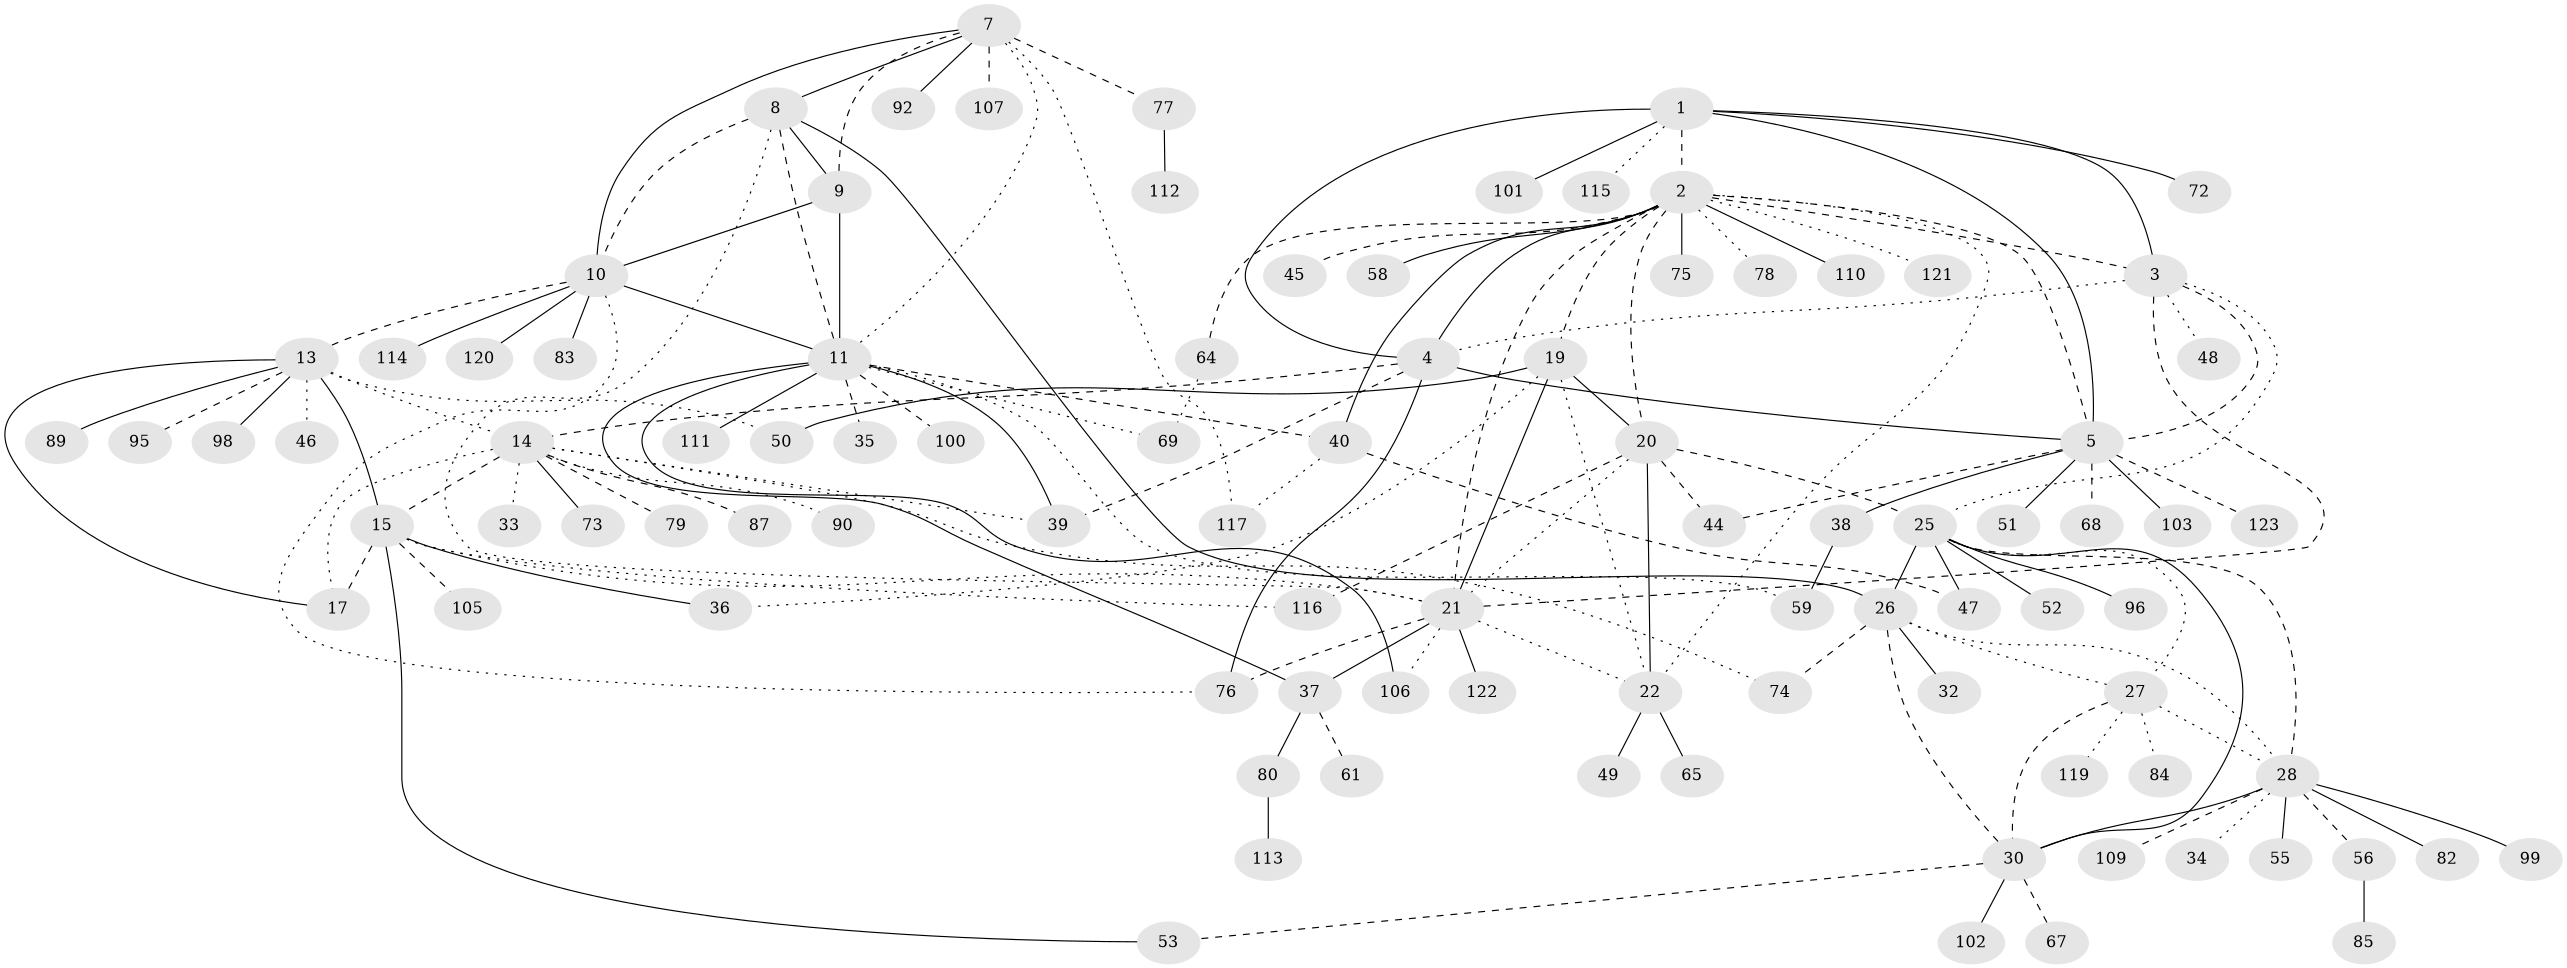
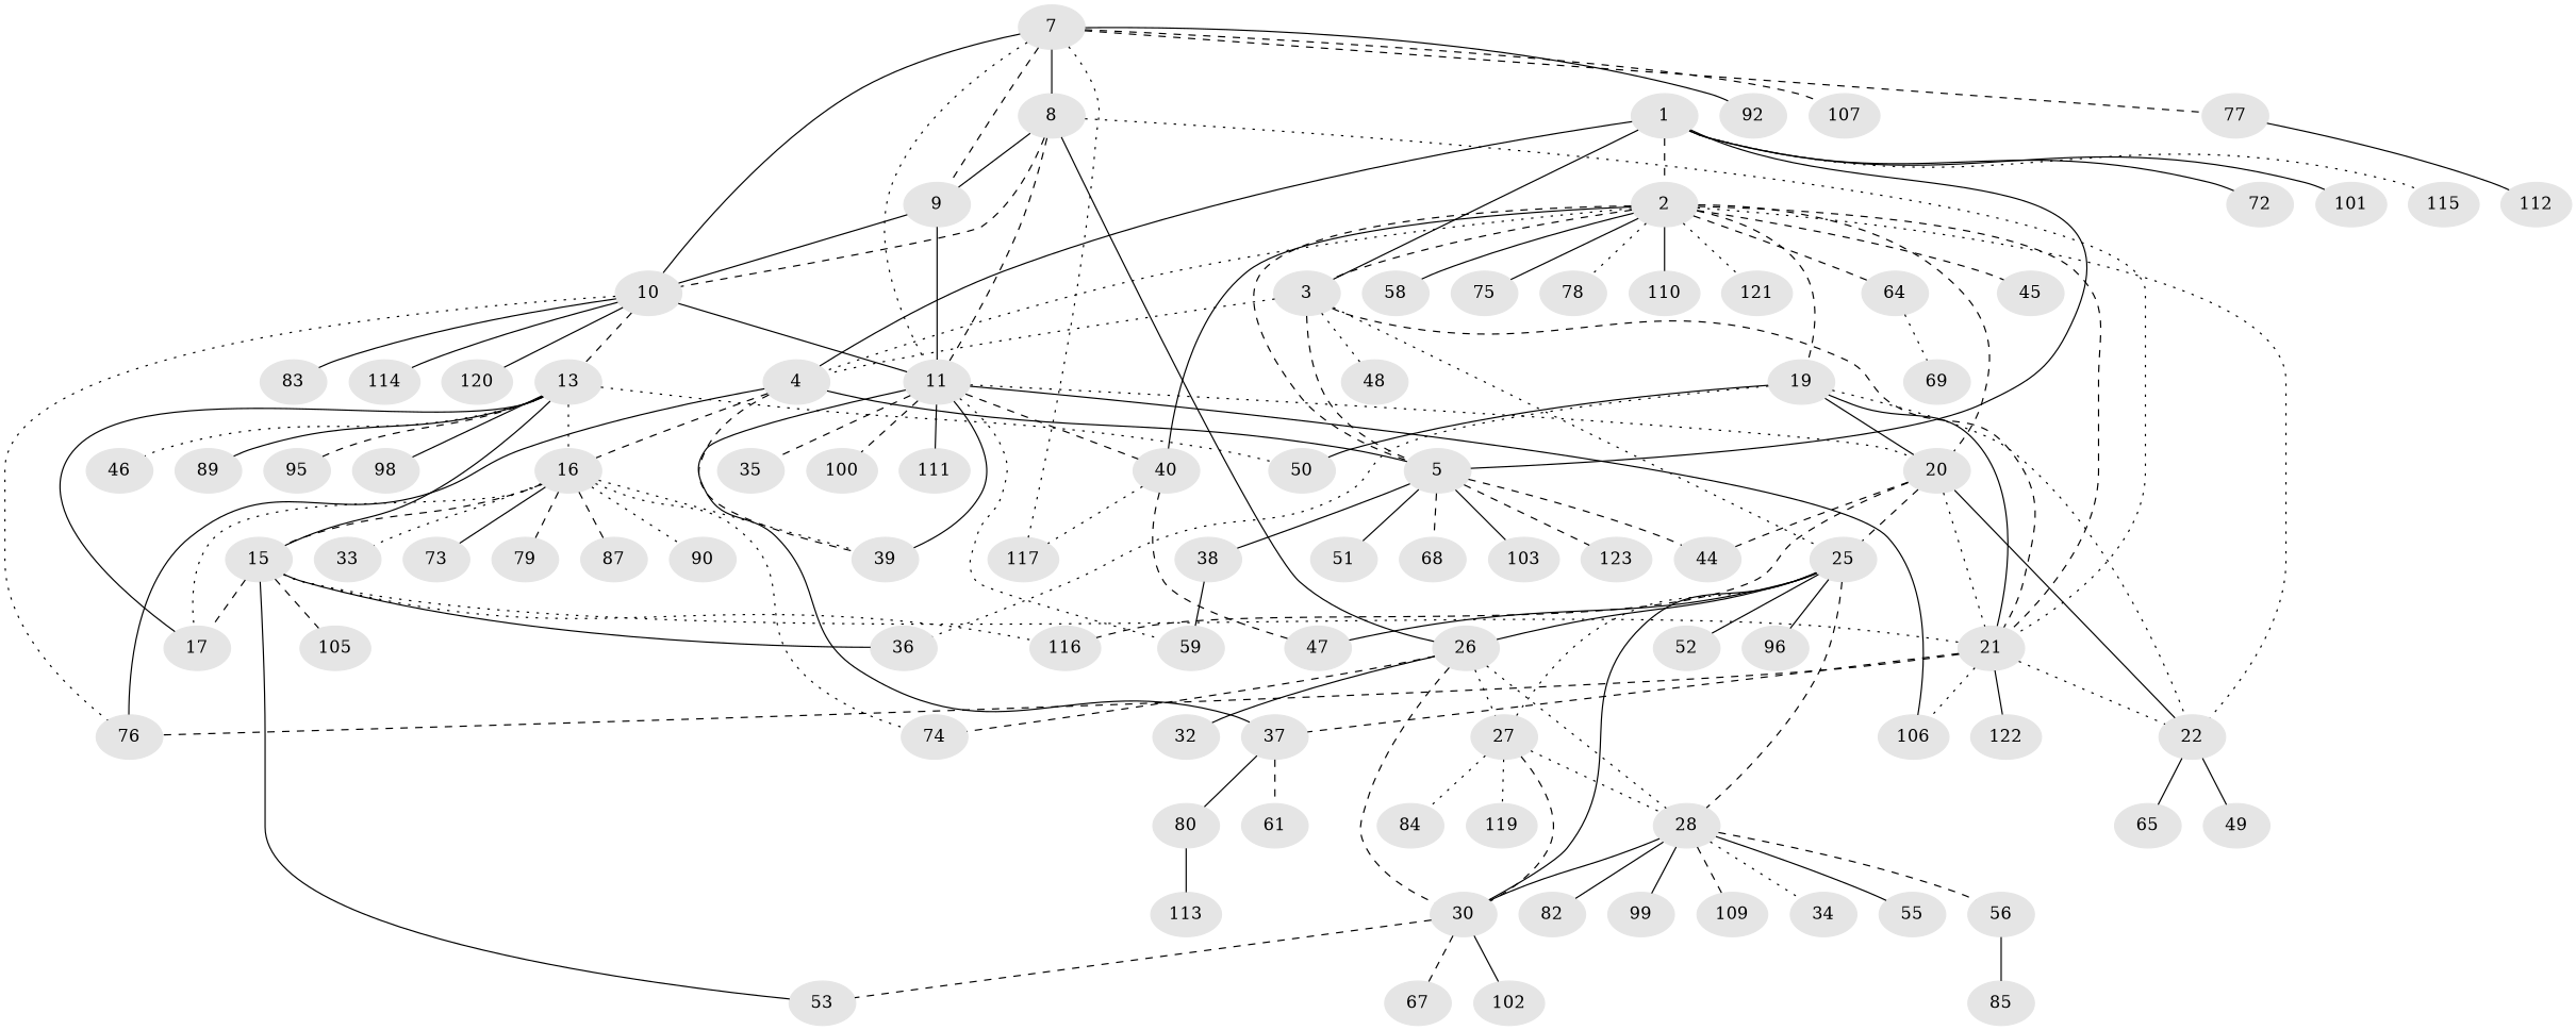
  graph {
    node [color=gray90 style=filled]
    edge [style=solid]
    1 [super="+6"]
    2 [super="+23"]
    3 [super="+43"]
    4 [super="+104"]
    5 [super="+32"]
    72
    101
    115
    19
    20 [super="+24"]
    21 [super="+57"]
    22 [super="+31"]
    40
    45
    58
    64 [super="+71"]
    75
    78
    110
    121
    25 [super="+62"]
    48
-   14 [super="+16"]
+   14 [super="+16" label=16]
    76 [super="+118"]
    39
    38 [super="+97"]
    44 [super="+81"]
    51
    68
    103
    123
    50
    36
    116
    37 [super="+41"]
    106
    122
    49
    65
    117
    47 [super="+63"]
    69
    26
    30 [super="+94"]
    27 [super="+60"]
    28 [super="+29"]
    52
    n48 [label=96]
    11 [super="+12"]
    35
    59
    100
    111
    15 [super="+66"]
    17
    33
    73
    74
    79
    87 [super="+108"]
    90
    7 [super="+70"]
    8 [super="+86"]
    9 [super="+54"]
    10 [super="+88"]
    77 [super="+96"]
    92
    107
    13 [super="+18"]
    83
    114
    120
    112
    n74 [label=32]
    46
    89
    95
    98
    61
    80
    105
    53
    67
    102
    84
    119
    34
    55
    56 [super="+91"]
    82
    99
    109
    85
    113
    1 -- 2 [style=dashed weight=2]
    1 -- 3 [weight=2]
    1 -- 4 [weight=2]
    1 -- 5 [weight=2]
    1 -- 72
    1 -- 101
    1 -- 115 [style=dotted]
    2 -- 3 [style=dashed]
-   2 -- 4
+   2 -- 4 [style=dotted]
    2 -- 5 [style=dashed]
    2 -- 19 [style=dashed]
    2 -- 20 [style=dashed weight=2]
    2 -- 21 [style=dashed]
    2 -- 22 [style=dotted]
    2 -- 40
    2 -- 45 [style=dashed]
    2 -- 58
    2 -- 64 [style=dashed]
    2 -- 75
    2 -- 78 [style=dotted]
    2 -- 110
    2 -- 121 [style=dotted]
    3 -- 4 [style=dotted]
    3 -- 5 [style=dashed]
    3 -- 21 [style=dashed]
    3 -- 25 [style=dotted]
    3 -- 48 [style=dotted]
    4 -- 5
    4 -- 14 [style=dashed]
    4 -- 76
    4 -- 39 [style=dashed]
    5 -- 38
    5 -- 44 [style=dashed]
    5 -- 51
    5 -- 68 [style=dashed]
    5 -- 103
    5 -- 123 [style=dashed]
    19 -- 20 [weight=2]
    19 -- 21
    19 -- 22 [style=dotted]
    19 -- 50
    19 -- 36 [style=dotted]
    20 -- 21 [style=dotted weight=2]
    20 -- 22 [weight=2]
    20 -- 25 [style=dashed]
    20 -- 44 [style=dashed]
    20 -- 116 [style=dashed]
    21 -- 22 [style=dotted]
    21 -- 76 [style=dashed]
-   21 -- 37
+   21 -- 37 [style=dashed]
    21 -- 106 [style=dotted]
    21 -- 122
    22 -- 49
    22 -- 65
    40 -- 117 [style=dotted]
    40 -- 47 [style=dashed]
    64 -- 69 [style=dotted]
    25 -- 47
    25 -- 26
    25 -- 30
    25 -- 27 [style=dotted]
    25 -- 28 [style=dashed weight=2]
    25 -- 52
    25 -- n48
    14 -- 39 [style=dotted]
    14 -- 15 [style=dashed weight=2]
    14 -- 17 [style=dotted weight=2]
    14 -- 33 [style=dotted]
    14 -- 73
    14 -- 74 [style=dotted]
    14 -- 79 [style=dashed]
    14 -- 87 [style=dashed]
    14 -- 90 [style=dotted]
    38 -- 59
    37 -- 61 [style=dashed]
    37 -- 80
    26 -- 30 [style=dashed]
    26 -- 27 [style=dotted]
    26 -- 28 [style=dotted weight=2]
    26 -- 74 [style=dashed]
    26 -- n74
    30 -- 53 [style=dashed]
    30 -- 67 [style=dashed]
    30 -- 102
    27 -- 30 [style=dashed]
    27 -- 28 [style=dotted weight=2]
    27 -- 84 [style=dotted]
    27 -- 119 [style=dotted]
    28 -- 30 [weight=2]
    28 -- 34 [style=dotted]
    28 -- 55
    28 -- 56 [style=dashed]
    28 -- 82
    28 -- 99
    28 -- 109 [style=dashed]
-   11 -- 69 [style=dotted]
+   11 -- 20 [style=dotted]
    11 -- 40 [style=dashed]
    11 -- 39
    11 -- 37
    11 -- 106
    11 -- 35 [style=dashed]
    11 -- 59 [style=dotted]
    11 -- 100 [style=dashed]
    11 -- 111
    15 -- 21 [style=dotted]
    15 -- 36
    15 -- 116 [style=dotted]
    15 -- 17 [style=dashed]
    15 -- 105 [style=dashed]
    15 -- 53
    7 -- 117 [style=dotted]
    7 -- 11 [style=dotted weight=2]
    7 -- 8
    7 -- 9 [style=dashed]
    7 -- 10
    7 -- 77 [style=dashed]
    7 -- 92
    7 -- 107 [style=dashed]
    8 -- 21 [style=dotted]
    8 -- 26
    8 -- 11 [style=dashed weight=2]
    8 -- 9
    8 -- 10 [style=dashed]
    9 -- 11 [weight=2]
    9 -- 10
    10 -- 76 [style=dotted]
    10 -- 11 [weight=2]
    10 -- 13 [style=dashed]
    10 -- 83
    10 -- 114
    10 -- 120
    77 -- 112
    13 -- 14 [style=dotted weight=4]
    13 -- 50 [style=dotted]
    13 -- 15 [weight=2]
    13 -- 17 [weight=2]
    13 -- 46 [style=dotted]
    13 -- 89
    13 -- 95 [style=dashed]
    13 -- 98
    80 -- 113
    56 -- 85
  }
